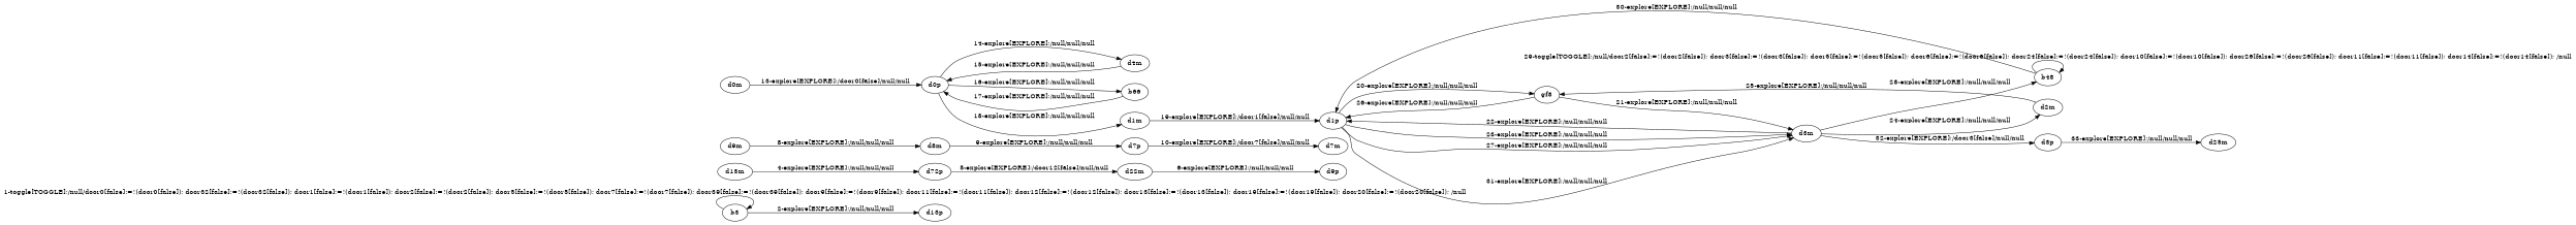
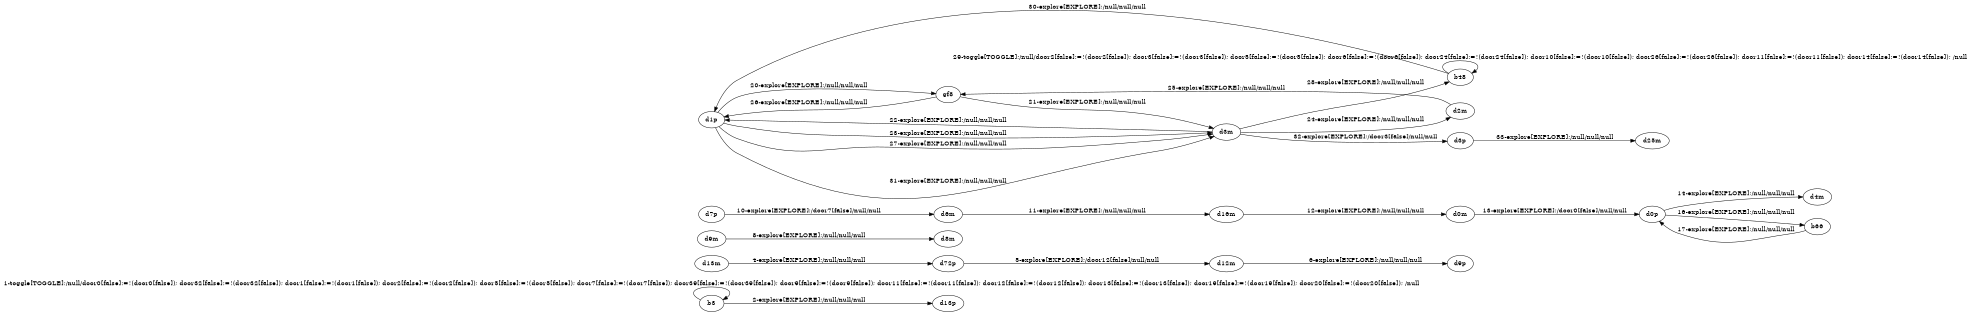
  digraph {
    rankdir=LR
    b3
    d13p
    n3 [label=d72p]
    d13m
-   d12m [label=d22m]
+   d12m
    d9p
    d9m
    d8m
    d7p
-   d7m
+   d7m [label=d6m]
+   d16m
    d0m
    d0p
    d4m
    b66
-   d1m
    d1p
    gf8
    d3m
    d2m
    b48
    d3p
    n23 [label=d25m]
    b3 -> b3 [label="1-toggle[TOGGLE];/null/door0[false]:=!(door0[false]); door32[false]:=!(door32[false]); door1[false]:=!(door1[false]); door2[false]:=!(door2[false]); door5[false]:=!(door5[false]); door7[false]:=!(door7[false]); door39[false]:=!(door39[false]); door9[false]:=!(door9[false]); door11[false]:=!(door11[false]); door12[false]:=!(door12[false]); door13[false]:=!(door13[false]); door19[false]:=!(door19[false]); door20[false]:=!(door20[false]); /null"]
    b3 -> d13p [label="2-explore[EXPLORE];/null/null/null"]
    n3 -> d12m [label="5-explore[EXPLORE];/door12[false]/null/null"]
    d13m -> n3 [label="4-explore[EXPLORE];/null/null/null"]
    d12m -> d9p [label="6-explore[EXPLORE];/null/null/null"]
    d9m -> d8m [label="8-explore[EXPLORE];/null/null/null"]
-   d8m -> d7p [label="9-explore[EXPLORE];/null/null/null"]
    d7p -> d7m [label="10-explore[EXPLORE];/door7[false]/null/null"]
+   d7m -> d16m [label="11-explore[EXPLORE];/null/null/null"]
+   d16m -> d0m [label="12-explore[EXPLORE];/null/null/null"]
    d0m -> d0p [label="13-explore[EXPLORE];/door0[false]/null/null"]
    d0p -> d4m [label="14-explore[EXPLORE];/null/null/null"]
    d0p -> b66 [label="16-explore[EXPLORE];/null/null/null"]
-   d0p -> d1m [label="18-explore[EXPLORE];/null/null/null"]
-   d4m -> d0p [label="15-explore[EXPLORE];/null/null/null"]
    b66 -> d0p [label="17-explore[EXPLORE];/null/null/null"]
-   d1m -> d1p [label="19-explore[EXPLORE];/door1[false]/null/null"]
    d1p -> gf8 [label="20-explore[EXPLORE];/null/null/null"]
    d1p -> d3m [label="23-explore[EXPLORE];/null/null/null"]
    d1p -> d3m [label="27-explore[EXPLORE];/null/null/null"]
    d1p -> d3m [label="31-explore[EXPLORE];/null/null/null"]
    gf8 -> d1p [label="26-explore[EXPLORE];/null/null/null"]
    gf8 -> d3m [label="21-explore[EXPLORE];/null/null/null"]
    d3m -> d1p [label="22-explore[EXPLORE];/null/null/null"]
    d3m -> d2m [label="24-explore[EXPLORE];/null/null/null"]
    d3m -> b48 [label="28-explore[EXPLORE];/null/null/null"]
    d3m -> d3p [label="32-explore[EXPLORE];/door3[false]/null/null"]
    d2m -> gf8 [label="25-explore[EXPLORE];/null/null/null"]
    b48 -> d1p [label="30-explore[EXPLORE];/null/null/null"]
    b48 -> b48 [label="29-toggle[TOGGLE];/null/door2[false]:=!(door2[false]); door3[false]:=!(door3[false]); door5[false]:=!(door5[false]); door6[false]:=!(door6[false]); door24[false]:=!(door24[false]); door10[false]:=!(door10[false]); door26[false]:=!(door26[false]); door11[false]:=!(door11[false]); door14[false]:=!(door14[false]); /null"]
    d3p -> n23 [label="33-explore[EXPLORE];/null/null/null"]
  }
